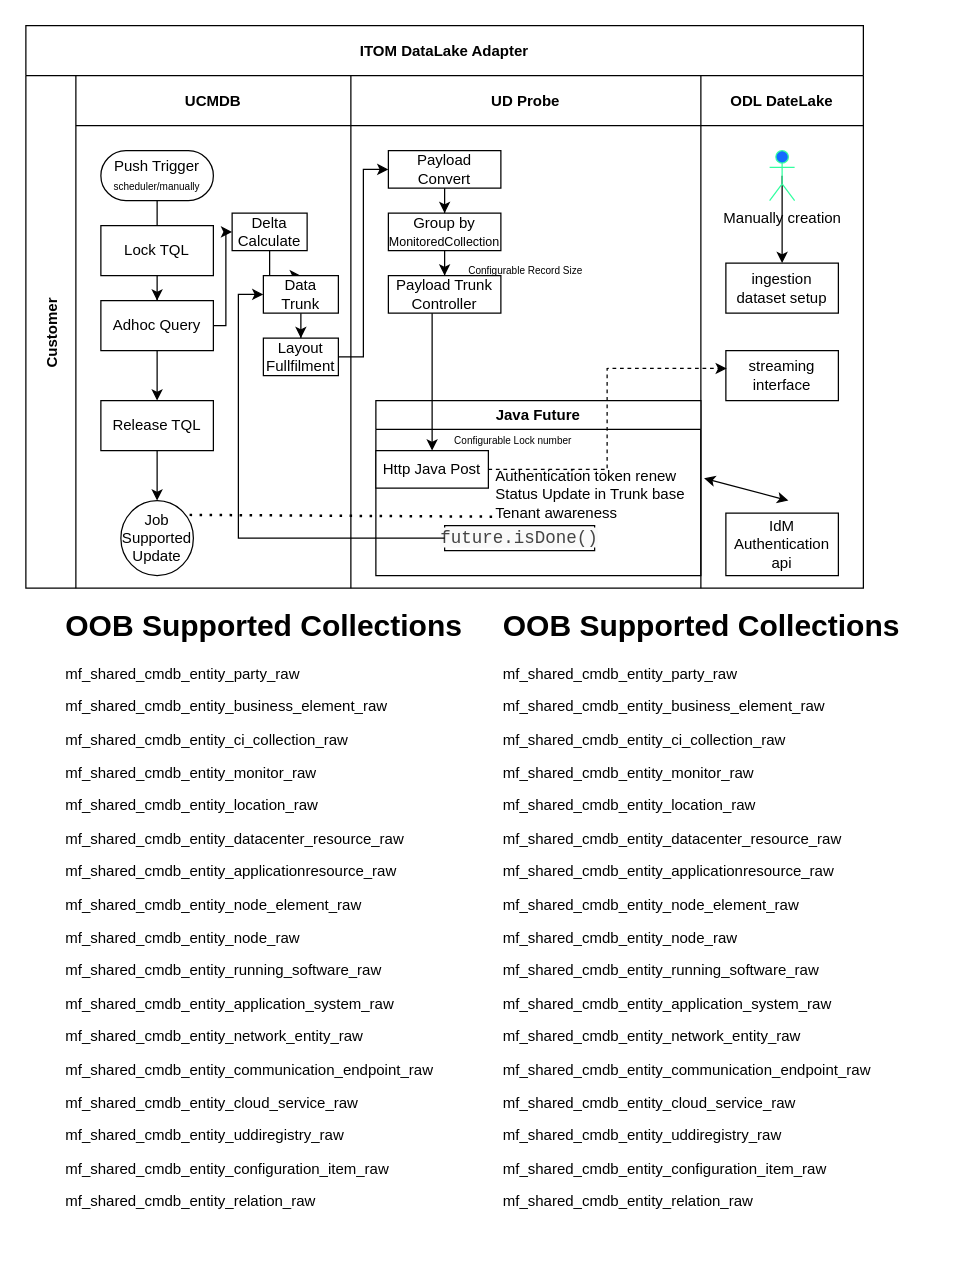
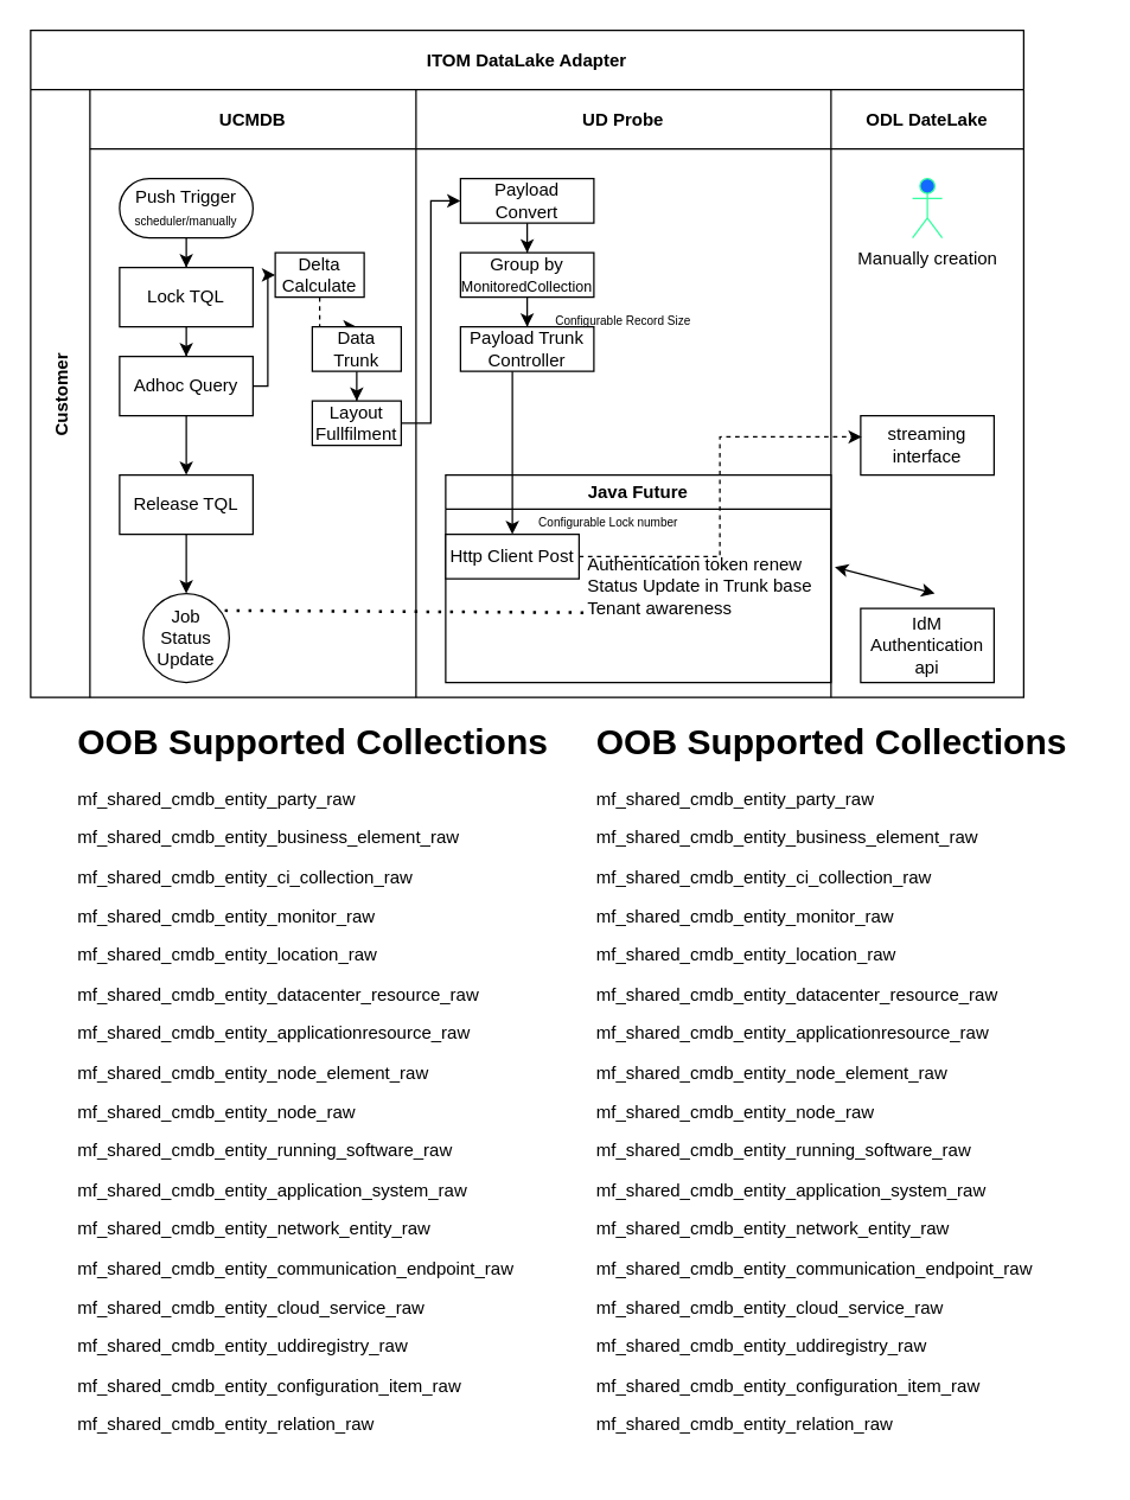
  <mxCell id="0" />
  <mxCell id="1" parent="0" />
  <mxCell id="2" value="ITOM DataLake Adapter" style="shape=table;childLayout=tableLayout;startSize=40;collapsible=0;recursiveResize=0;expand=0;fillColor=none;fontStyle=1" parent="1" vertex="1"><mxGeometry x="20" y="20" width="670" height="450" as="geometry" /></mxCell>
  <mxCell id="3" value="Customer" style="shape=tableRow;horizontal=0;swimlaneHead=0;swimlaneBody=0;top=0;left=0;bottom=0;right=0;fillColor=none;points=[[0,0.5],[1,0.5]];portConstraint=eastwest;startSize=40;collapsible=0;recursiveResize=0;expand=0;fontStyle=1;" parent="2" vertex="1"><mxGeometry y="40" width="670" height="410" as="geometry" /></mxCell>
  <mxCell id="4" value="" style="edgeStyle=orthogonalEdgeStyle;rounded=0;orthogonalLoop=1;jettySize=auto;html=1;" edge="1" parent="3" source="20" target="27"><mxGeometry relative="1" as="geometry"><Array as="points"><mxPoint x="270" y="225" /><mxPoint x="270" y="75" /></Array></mxGeometry></mxCell>
  <mxCell id="5" value="UCMDB" style="swimlane;swimlaneHead=0;swimlaneBody=0;connectable=0;fillColor=none;startSize=40;collapsible=0;recursiveResize=0;expand=0;fontStyle=1;" parent="3" vertex="1"><mxGeometry x="40" width="220" height="410" as="geometry"><mxRectangle width="220" height="410" as="alternateBounds" /></mxGeometry></mxCell>
- <mxCell id="6" style="edgeStyle=orthogonalEdgeStyle;rounded=0;orthogonalLoop=1;jettySize=auto;html=1;endArrow=none;" parent="5" source="7" target="9" edge="1"><mxGeometry relative="1" as="geometry" /></mxCell>
+ <mxCell id="6" style="edgeStyle=orthogonalEdgeStyle;rounded=0;orthogonalLoop=1;jettySize=auto;html=1;" parent="5" source="7" target="9" edge="1"><mxGeometry relative="1" as="geometry" /></mxCell>
  <mxCell id="7" value="Push Trigger&lt;br&gt;&lt;font style=&quot;font-size: 8px;&quot;&gt;scheduler/manually&lt;/font&gt;" style="rounded=1;whiteSpace=wrap;html=1;arcSize=50;" parent="5" vertex="1"><mxGeometry x="20" y="60" width="90" height="40" as="geometry" /></mxCell>
  <mxCell id="8" value="" style="edgeStyle=orthogonalEdgeStyle;rounded=0;orthogonalLoop=1;jettySize=auto;html=1;" edge="1" parent="5" source="9" target="11"><mxGeometry relative="1" as="geometry" /></mxCell>
  <mxCell id="9" value="Lock TQL" style="rounded=0;whiteSpace=wrap;html=1;" parent="5" vertex="1"><mxGeometry x="20" y="120" width="90" height="40" as="geometry" /></mxCell>
  <mxCell id="10" value="" style="edgeStyle=orthogonalEdgeStyle;rounded=0;orthogonalLoop=1;jettySize=auto;html=1;" edge="1" parent="5" source="11" target="13"><mxGeometry relative="1" as="geometry" /></mxCell>
  <mxCell id="11" value="Adhoc Query" style="rounded=0;whiteSpace=wrap;html=1;" vertex="1" parent="5"><mxGeometry x="20" y="180" width="90" height="40" as="geometry" /></mxCell>
  <mxCell id="12" value="" style="edgeStyle=orthogonalEdgeStyle;rounded=0;orthogonalLoop=1;jettySize=auto;html=1;" edge="1" parent="5" source="13" target="14"><mxGeometry relative="1" as="geometry" /></mxCell>
  <mxCell id="13" value="Release TQL" style="rounded=0;whiteSpace=wrap;html=1;" vertex="1" parent="5"><mxGeometry x="20" y="260" width="90" height="40" as="geometry" /></mxCell>
- <mxCell id="14" value="Job Supported Update" style="ellipse;whiteSpace=wrap;html=1;rounded=0;" vertex="1" parent="5"><mxGeometry x="36" y="340" width="58" height="60" as="geometry" /></mxCell>
- <mxCell id="15" value="" style="edgeStyle=orthogonalEdgeStyle;rounded=0;orthogonalLoop=1;jettySize=auto;html=1;" edge="1" parent="5" source="16" target="19"><mxGeometry relative="1" as="geometry" /></mxCell>
+ <mxCell id="14" value="Job Status Update" style="ellipse;whiteSpace=wrap;html=1;rounded=0;" vertex="1" parent="5"><mxGeometry x="36" y="340" width="58" height="60" as="geometry" /></mxCell>
+ <mxCell id="15" value="" style="edgeStyle=orthogonalEdgeStyle;rounded=0;orthogonalLoop=1;jettySize=auto;html=1;dashed=1;" edge="1" parent="5" source="16" target="19"><mxGeometry relative="1" as="geometry" /></mxCell>
  <mxCell id="16" value="Delta Calculate" style="whiteSpace=wrap;html=1;rounded=0;" vertex="1" parent="5"><mxGeometry x="125" y="110" width="60" height="30" as="geometry" /></mxCell>
  <mxCell id="17" value="" style="edgeStyle=orthogonalEdgeStyle;rounded=0;orthogonalLoop=1;jettySize=auto;html=1;" edge="1" parent="5" source="11" target="16"><mxGeometry relative="1" as="geometry"><Array as="points"><mxPoint x="120" y="200" /><mxPoint x="120" y="125" /></Array></mxGeometry></mxCell>
  <mxCell id="18" value="" style="edgeStyle=orthogonalEdgeStyle;rounded=0;orthogonalLoop=1;jettySize=auto;html=1;" edge="1" parent="5" source="19" target="20"><mxGeometry relative="1" as="geometry" /></mxCell>
  <mxCell id="19" value="Data Trunk" style="whiteSpace=wrap;html=1;rounded=0;" vertex="1" parent="5"><mxGeometry x="150" y="160" width="60" height="30" as="geometry" /></mxCell>
  <mxCell id="20" value="Layout Fullfilment" style="whiteSpace=wrap;html=1;rounded=0;" vertex="1" parent="5"><mxGeometry x="150" y="210" width="60" height="30" as="geometry" /></mxCell>
  <mxCell id="21" value="UD Probe" style="swimlane;swimlaneHead=0;swimlaneBody=0;connectable=0;fillColor=none;startSize=40;collapsible=0;recursiveResize=0;expand=0;fontStyle=1;" parent="3" vertex="1"><mxGeometry x="260" width="280" height="410" as="geometry"><mxRectangle width="280" height="410" as="alternateBounds" /></mxGeometry></mxCell>
  <mxCell id="22" value="Java Future" style="swimlane;whiteSpace=wrap;html=1;" vertex="1" parent="21"><mxGeometry x="20" y="260" width="260" height="140" as="geometry" /></mxCell>
- <mxCell id="23" value="Http Java Post" style="whiteSpace=wrap;html=1;rounded=0;" vertex="1" parent="22"><mxGeometry y="40" width="90" height="30" as="geometry" /></mxCell>
+ <mxCell id="23" value="Http Client Post" style="whiteSpace=wrap;html=1;rounded=0;" vertex="1" parent="22"><mxGeometry y="40" width="90" height="30" as="geometry" /></mxCell>
  <mxCell id="24" value="&lt;font style=&quot;font-size: 12px;&quot;&gt;Authentication token renew&lt;/font&gt;&lt;div&gt;&lt;font style=&quot;font-size: 12px;&quot;&gt;&lt;font style=&quot;&quot;&gt;Status Update in Trunk base&lt;/font&gt;&lt;br&gt;&lt;/font&gt;&lt;/div&gt;&lt;div&gt;&lt;font style=&quot;font-size: 12px;&quot;&gt;Tenant awareness&lt;/font&gt;&lt;/div&gt;" style="text;strokeColor=none;fillColor=none;align=left;verticalAlign=middle;spacingLeft=4;spacingRight=4;overflow=hidden;points=[[0,0.5],[1,0.5]];portConstraint=eastwest;rotatable=0;whiteSpace=wrap;html=1;" vertex="1" parent="22"><mxGeometry x="90" y="50" width="170" height="50" as="geometry" /></mxCell>
- <mxCell id="25" value="&lt;span style=&quot;color: rgb(68, 68, 68); font-family: &amp;quot;Source Code Pro&amp;quot;, Consolas, &amp;quot;Bitstream Vera Sans Mono&amp;quot;, &amp;quot;Courier New&amp;quot;, Courier, monospace; font-size: 14px; text-align: start; white-space-collapse: preserve; background-color: rgb(250, 250, 250);&quot;&gt;future.isDone()&lt;/span&gt;" style="rounded=0;whiteSpace=wrap;html=1;" vertex="1" parent="22"><mxGeometry x="55" y="100" width="120" height="20" as="geometry" /></mxCell>
  <mxCell id="26" value="&lt;font style=&quot;font-size: 8px;&quot;&gt;Configurable Lock number&lt;/font&gt;" style="text;html=1;align=center;verticalAlign=middle;whiteSpace=wrap;rounded=0;" vertex="1" parent="22"><mxGeometry x="50" y="16" width="120" height="30" as="geometry" /></mxCell>
  <mxCell id="27" value="Payload Convert" style="whiteSpace=wrap;html=1;rounded=0;" vertex="1" parent="21"><mxGeometry x="30" y="60" width="90" height="30" as="geometry" /></mxCell>
  <mxCell id="28" value="" style="edgeStyle=orthogonalEdgeStyle;rounded=0;orthogonalLoop=1;jettySize=auto;html=1;" edge="1" parent="21" source="27" target="29"><mxGeometry relative="1" as="geometry" /></mxCell>
  <mxCell id="29" value="Group by&lt;br&gt;&lt;font style=&quot;font-size: 10px;&quot;&gt;MonitoredCollection&lt;/font&gt;" style="whiteSpace=wrap;html=1;rounded=0;" vertex="1" parent="21"><mxGeometry x="30" y="110" width="90" height="30" as="geometry" /></mxCell>
  <mxCell id="30" value="" style="edgeStyle=orthogonalEdgeStyle;rounded=0;orthogonalLoop=1;jettySize=auto;html=1;" edge="1" parent="21" source="29" target="31"><mxGeometry relative="1" as="geometry" /></mxCell>
  <mxCell id="31" value="Payload Trunk Controller" style="whiteSpace=wrap;html=1;rounded=0;" vertex="1" parent="21"><mxGeometry x="30" y="160" width="90" height="30" as="geometry" /></mxCell>
  <mxCell id="32" value="" style="edgeStyle=orthogonalEdgeStyle;rounded=0;orthogonalLoop=1;jettySize=auto;html=1;" edge="1" parent="21" source="31" target="23"><mxGeometry relative="1" as="geometry"><Array as="points"><mxPoint x="65" y="210" /><mxPoint x="65" y="210" /></Array></mxGeometry></mxCell>
  <mxCell id="33" value="&lt;font style=&quot;font-size: 8px;&quot;&gt;Configurable Record Size&lt;/font&gt;" style="text;html=1;align=center;verticalAlign=middle;whiteSpace=wrap;rounded=0;" vertex="1" parent="21"><mxGeometry x="80" y="140" width="120" height="30" as="geometry" /></mxCell>
  <mxCell id="34" value="ODL DateLake" style="swimlane;swimlaneHead=0;swimlaneBody=0;connectable=0;fillColor=none;startSize=40;collapsible=0;recursiveResize=0;expand=0;fontStyle=1;" parent="3" vertex="1"><mxGeometry x="540" width="130" height="410" as="geometry"><mxRectangle width="130" height="410" as="alternateBounds" /></mxGeometry></mxCell>
  <mxCell id="35" value="streaming interface" style="rounded=0;whiteSpace=wrap;html=1;" parent="34" vertex="1"><mxGeometry x="20" y="220" width="90" height="40" as="geometry" /></mxCell>
  <mxCell id="36" value="IdM Authentication api" style="rounded=0;whiteSpace=wrap;html=1;" vertex="1" parent="34"><mxGeometry x="20" y="350" width="90" height="50" as="geometry" /></mxCell>
- <mxCell id="37" value="ingestion dataset setup" style="rounded=0;whiteSpace=wrap;html=1;" vertex="1" parent="34"><mxGeometry x="20" y="150" width="90" height="40" as="geometry" /></mxCell>
- <mxCell id="38" style="edgeStyle=orthogonalEdgeStyle;rounded=0;orthogonalLoop=1;jettySize=auto;html=1;exitX=0.5;exitY=0.5;exitDx=0;exitDy=0;exitPerimeter=0;" edge="1" parent="34" source="39" target="37"><mxGeometry relative="1" as="geometry" /></mxCell>
  <mxCell id="39" value="Manually creation" style="shape=umlActor;verticalLabelPosition=bottom;verticalAlign=top;html=1;outlineConnect=0;strokeColor=#33FFA0;fillColor=#146AFF;" vertex="1" parent="34"><mxGeometry x="55" y="60" width="20" height="40" as="geometry" /></mxCell>
  <mxCell id="40" style="edgeStyle=orthogonalEdgeStyle;rounded=0;orthogonalLoop=1;jettySize=auto;html=1;entryX=0.008;entryY=0.357;entryDx=0;entryDy=0;entryPerimeter=0;dashed=1;" edge="1" parent="3" source="23" target="35"><mxGeometry relative="1" as="geometry" /></mxCell>
  <mxCell id="41" value="" style="endArrow=none;dashed=1;html=1;dashPattern=1 3;strokeWidth=2;rounded=0;entryX=0.027;entryY=0.857;entryDx=0;entryDy=0;entryPerimeter=0;exitX=0.948;exitY=0.19;exitDx=0;exitDy=0;exitPerimeter=0;" edge="1" parent="3" source="14" target="24"><mxGeometry width="50" height="50" relative="1" as="geometry"><mxPoint x="160" y="340" as="sourcePoint" /><mxPoint x="370" y="290" as="targetPoint" /></mxGeometry></mxCell>
- <mxCell id="42" value="" style="edgeStyle=orthogonalEdgeStyle;rounded=0;orthogonalLoop=1;jettySize=auto;html=1;exitX=0;exitY=0.5;exitDx=0;exitDy=0;entryX=0;entryY=0.5;entryDx=0;entryDy=0;" edge="1" parent="3" source="25" target="19"><mxGeometry relative="1" as="geometry"><mxPoint x="320" y="320" as="sourcePoint" /><mxPoint x="220" y="190" as="targetPoint" /></mxGeometry></mxCell>
  <mxCell id="43" value="&lt;h1 style=&quot;margin-top: 0px;&quot;&gt;OOB Supported Collections&lt;/h1&gt;&lt;p&gt;mf_shared_cmdb_entity_party_raw&lt;/p&gt;&lt;p&gt;mf_shared_cmdb_entity_business_element_raw&lt;/p&gt;&lt;p&gt;mf_shared_cmdb_entity_ci_collection_raw&lt;/p&gt;&lt;p&gt;mf_shared_cmdb_entity_monitor_raw&lt;/p&gt;&lt;p&gt;mf_shared_cmdb_entity_location_raw&lt;/p&gt;&lt;p&gt;mf_shared_cmdb_entity_datacenter_resource_raw&lt;/p&gt;&lt;p&gt;mf_shared_cmdb_entity_applicationresource_raw&lt;/p&gt;&lt;p&gt;mf_shared_cmdb_entity_node_element_raw&lt;/p&gt;&lt;p&gt;mf_shared_cmdb_entity_node_raw&lt;/p&gt;&lt;p&gt;mf_shared_cmdb_entity_running_software_raw&lt;/p&gt;&lt;p&gt;mf_shared_cmdb_entity_application_system_raw&lt;/p&gt;&lt;p&gt;mf_shared_cmdb_entity_network_entity_raw&lt;/p&gt;&lt;p&gt;mf_shared_cmdb_entity_communication_endpoint_raw&lt;/p&gt;&lt;p&gt;mf_shared_cmdb_entity_cloud_service_raw&lt;/p&gt;&lt;p&gt;mf_shared_cmdb_entity_uddiregistry_raw&lt;/p&gt;&lt;p&gt;mf_shared_cmdb_entity_configuration_item_raw&lt;/p&gt;&lt;p&gt;mf_shared_cmdb_entity_relation_raw&lt;/p&gt;" style="text;html=1;whiteSpace=none;overflow=hidden;rounded=0;" vertex="1" parent="1"><mxGeometry x="50" y="480" width="340" height="510" as="geometry" /></mxCell>
  <mxCell id="44" value="" style="endArrow=classic;startArrow=classic;html=1;rounded=0;exitX=1.015;exitY=0.243;exitDx=0;exitDy=0;exitPerimeter=0;" edge="1" parent="1" source="24"><mxGeometry width="100" height="100" relative="1" as="geometry"><mxPoint x="80" y="430" as="sourcePoint" /><mxPoint x="630" y="400" as="targetPoint" /></mxGeometry></mxCell>
  <mxCell id="45" value="&lt;h1 style=&quot;margin-top: 0px;&quot;&gt;OOB Supported Collections&lt;/h1&gt;&lt;p&gt;mf_shared_cmdb_entity_party_raw&lt;/p&gt;&lt;p&gt;mf_shared_cmdb_entity_business_element_raw&lt;/p&gt;&lt;p&gt;mf_shared_cmdb_entity_ci_collection_raw&lt;/p&gt;&lt;p&gt;mf_shared_cmdb_entity_monitor_raw&lt;/p&gt;&lt;p&gt;mf_shared_cmdb_entity_location_raw&lt;/p&gt;&lt;p&gt;mf_shared_cmdb_entity_datacenter_resource_raw&lt;/p&gt;&lt;p&gt;mf_shared_cmdb_entity_applicationresource_raw&lt;/p&gt;&lt;p&gt;mf_shared_cmdb_entity_node_element_raw&lt;/p&gt;&lt;p&gt;mf_shared_cmdb_entity_node_raw&lt;/p&gt;&lt;p&gt;mf_shared_cmdb_entity_running_software_raw&lt;/p&gt;&lt;p&gt;mf_shared_cmdb_entity_application_system_raw&lt;/p&gt;&lt;p&gt;mf_shared_cmdb_entity_network_entity_raw&lt;/p&gt;&lt;p&gt;mf_shared_cmdb_entity_communication_endpoint_raw&lt;/p&gt;&lt;p&gt;mf_shared_cmdb_entity_cloud_service_raw&lt;/p&gt;&lt;p&gt;mf_shared_cmdb_entity_uddiregistry_raw&lt;/p&gt;&lt;p&gt;mf_shared_cmdb_entity_configuration_item_raw&lt;/p&gt;&lt;p&gt;mf_shared_cmdb_entity_relation_raw&lt;/p&gt;" style="text;html=1;whiteSpace=wrap;overflow=hidden;rounded=0;" vertex="1" parent="1"><mxGeometry x="400" y="480" width="340" height="500" as="geometry" /></mxCell>
